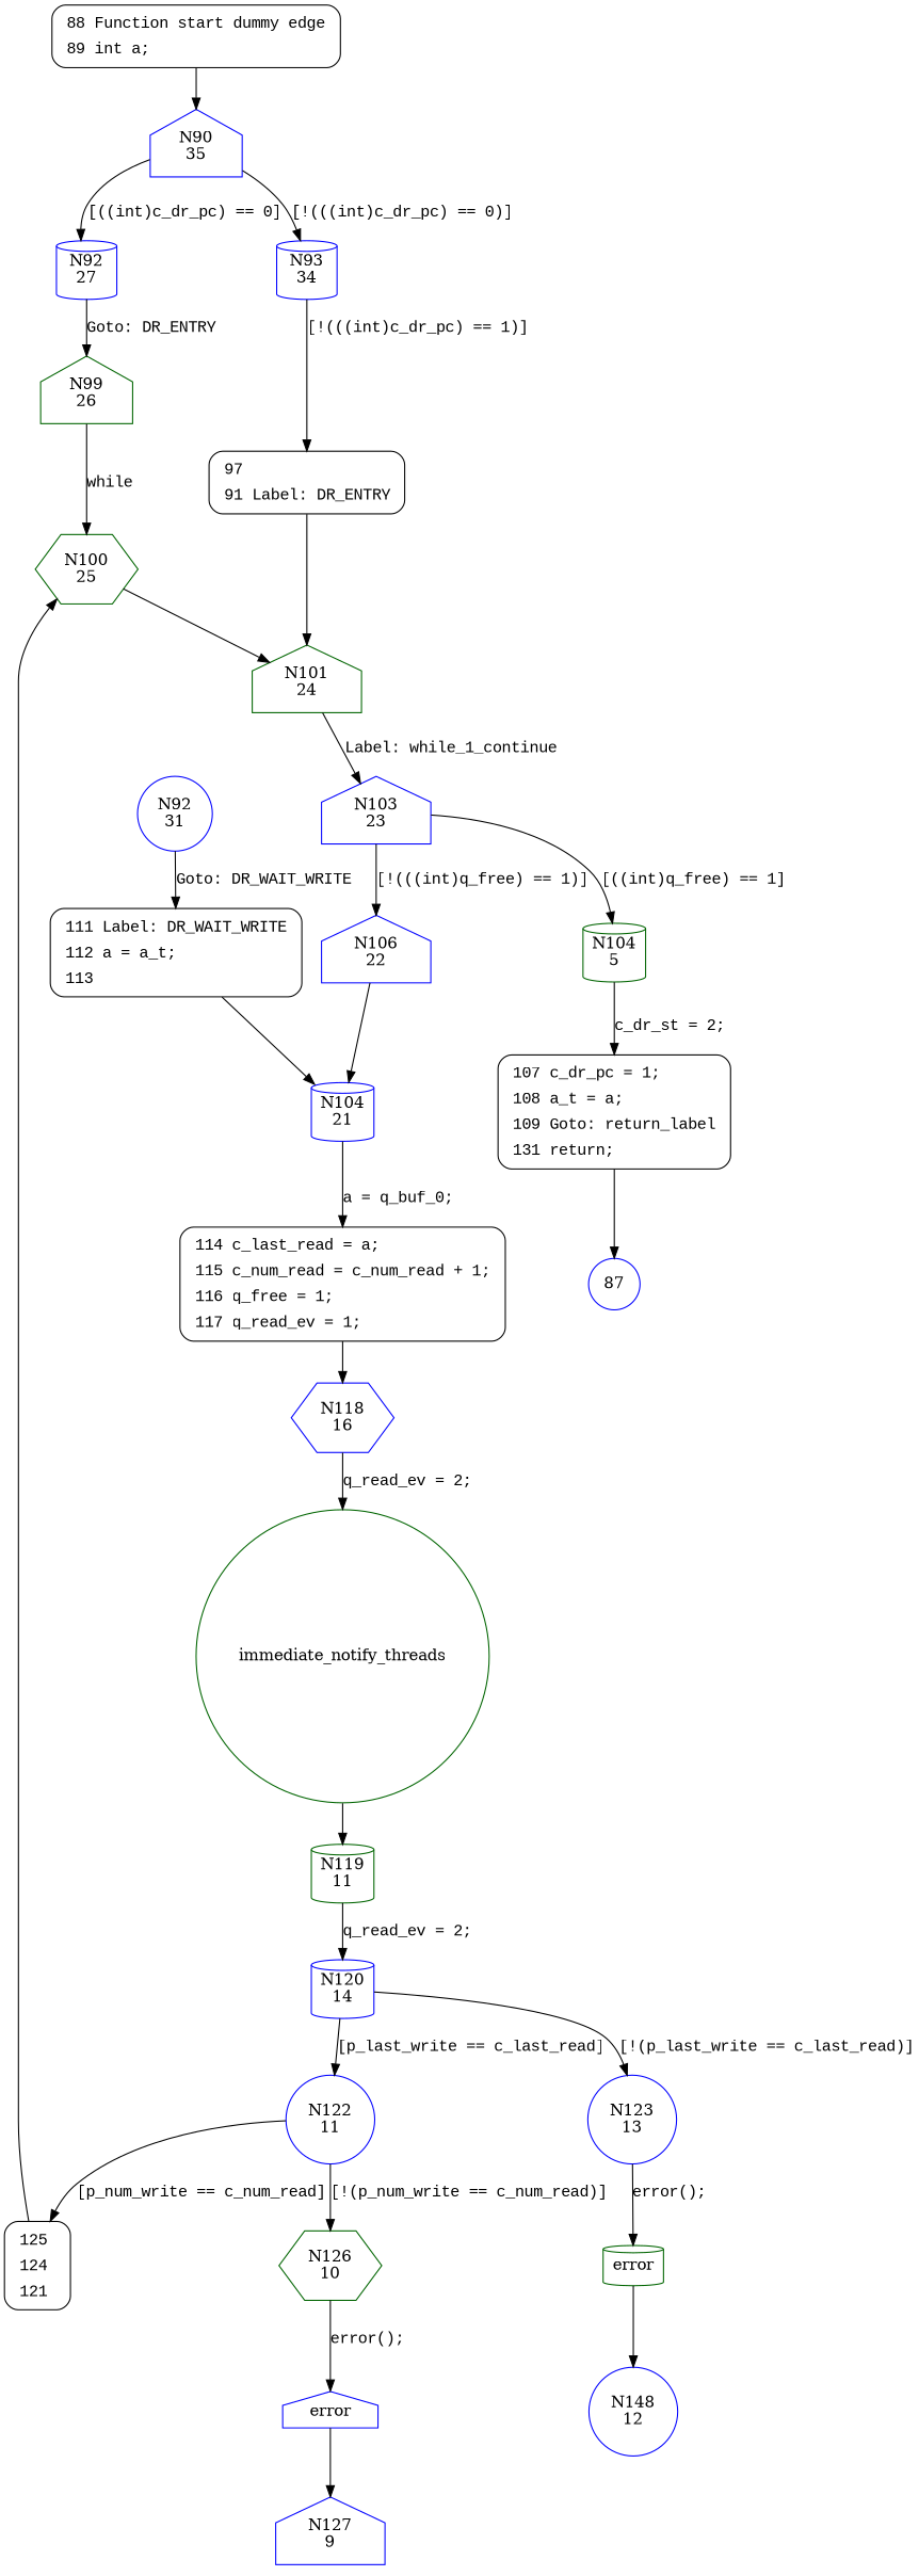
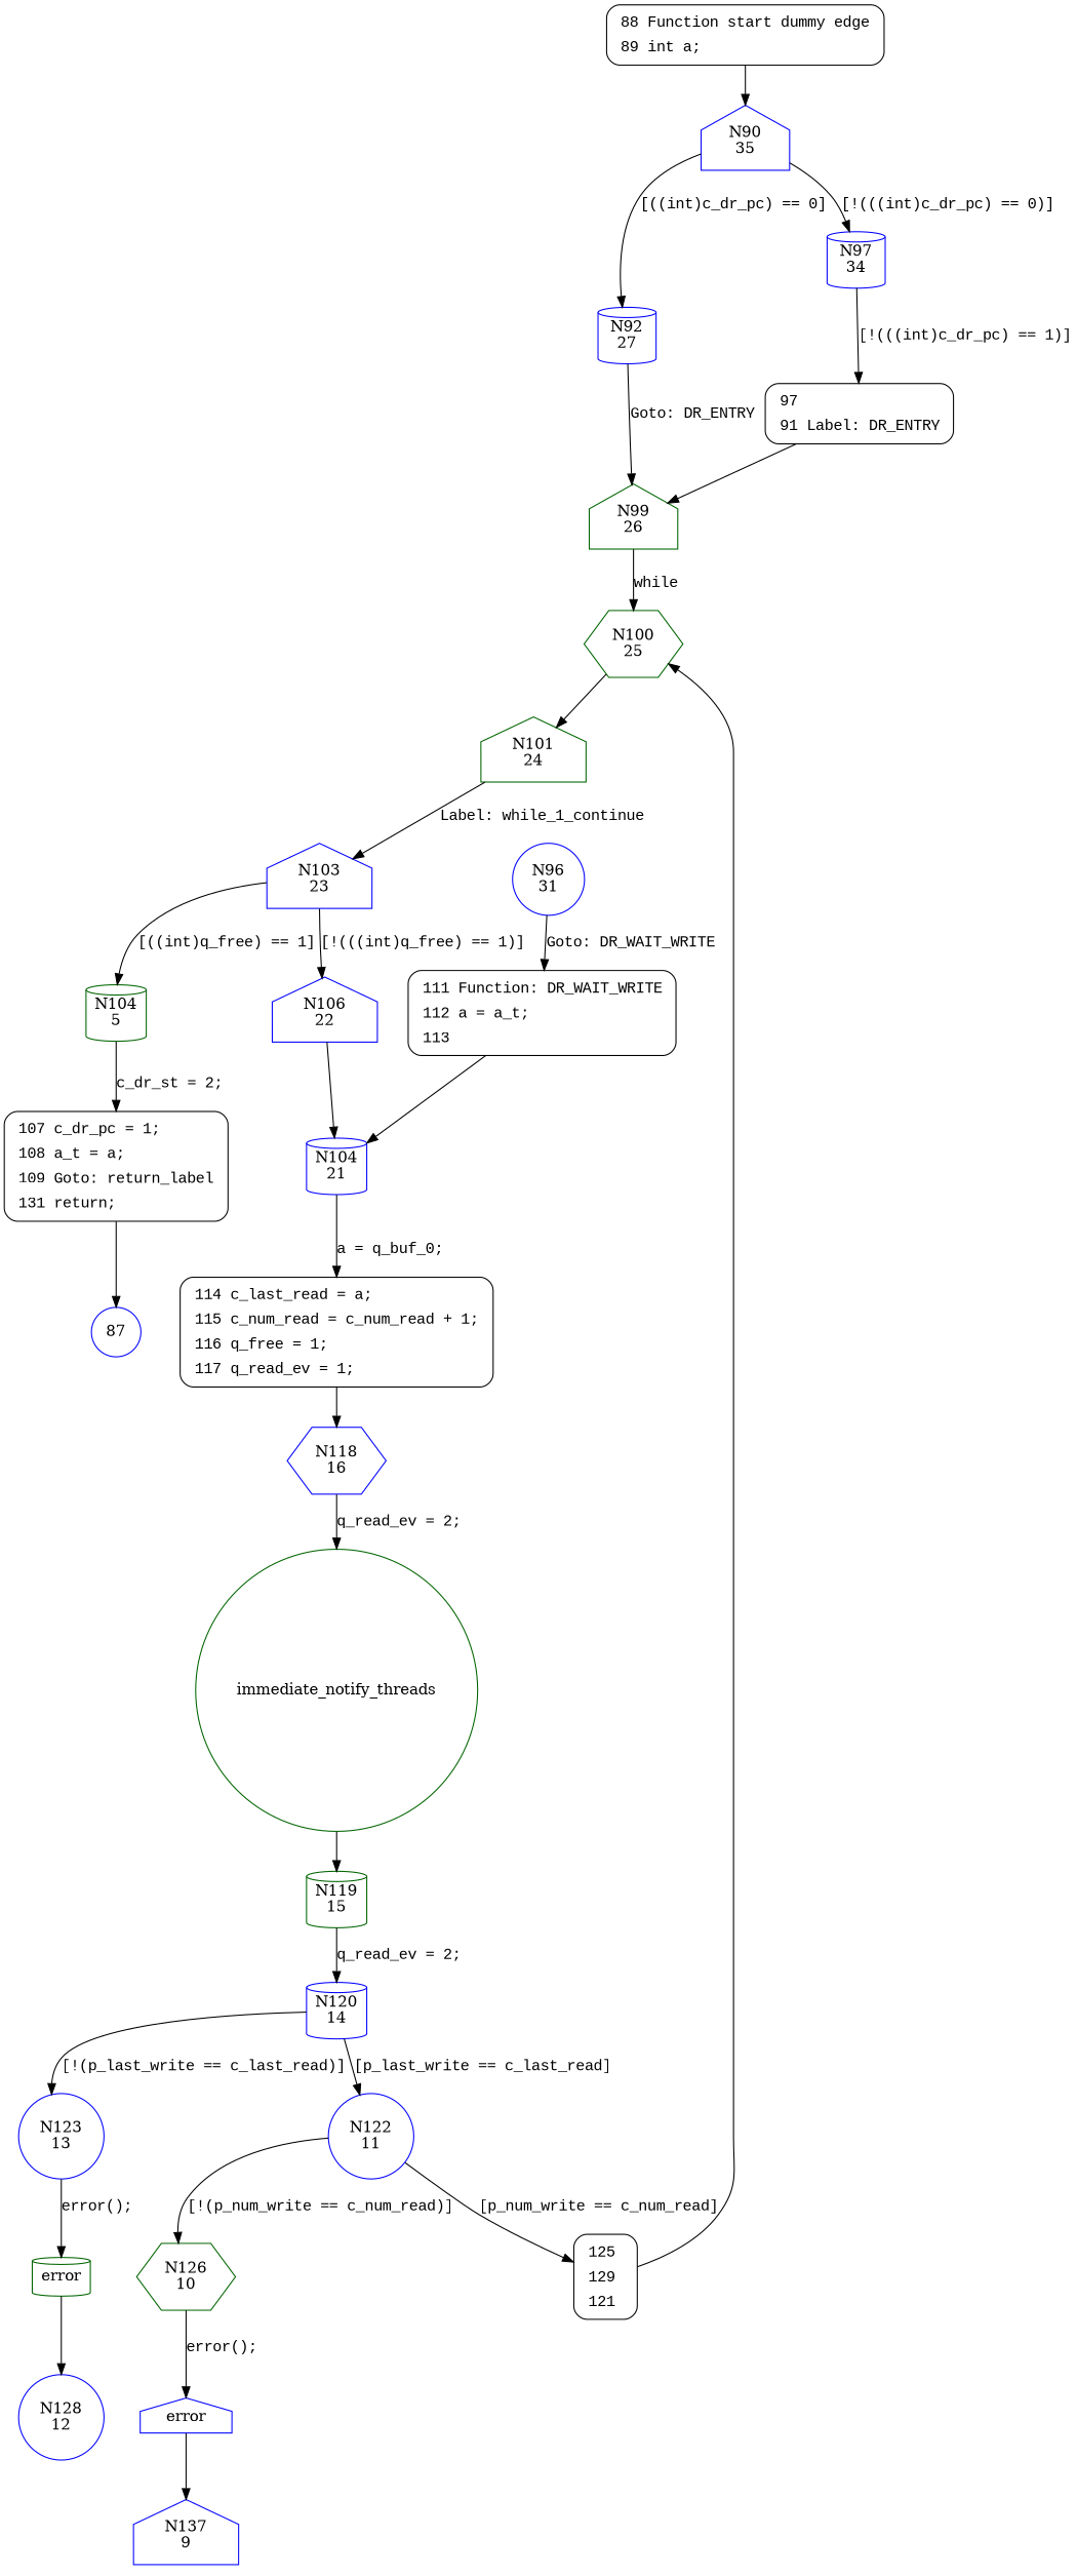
  digraph {
    node [color=blue shape=house]
    edge [fontname="Courier New"]
    n1 [label="N90\n35"]
    n2 [label="N92\n27" shape=cylinder]
-   n3 [label="N93\n34" shape=cylinder]
+   n3 [label="N97\n34" shape=cylinder]
    n4 [color=darkgreen label="N99\n26"]
    n5 [fillcolor=white fontname="Courier New" label=<<table border="0" cellborder="0" cellpadding="3" bgcolor="white"><tr><td align="right">97</td><td align="left"></td></tr><tr><td align="right">91</td><td align="left">Label: DR_ENTRY</td></tr></table>> penwidth=1 shape=Mrecord style="filled,bold" color=""]
    n6 [color=darkgreen label="N100\n25" shape=hexagon]
-   n7 [label="N92\n31" shape=circle]
-   n8 [fillcolor=white fontname="Courier New" label=<<table border="0" cellborder="0" cellpadding="3" bgcolor="white"><tr><td align="right">111</td><td align="left">Label: DR_WAIT_WRITE</td></tr><tr><td align="right">112</td><td align="left">a = a_t;</td></tr><tr><td align="right">113</td><td align="left"></td></tr></table>> penwidth=1 shape=Mrecord style="filled,bold" color=""]
+   n7 [label="N96\n31" shape=circle]
+   n8 [fillcolor=white fontname="Courier New" label=<<table border="0" cellborder="0" cellpadding="3" bgcolor="white"><tr><td align="right">111</td><td align="left">Function: DR_WAIT_WRITE</td></tr><tr><td align="right">112</td><td align="left">a = a_t;</td></tr><tr><td align="right">113</td><td align="left"></td></tr></table>> penwidth=1 shape=Mrecord style="filled,bold" color=""]
    n9 [label="N104\n21" shape=cylinder]
    n10 [color=darkgreen label="N101\n24"]
    n11 [label="N103\n23"]
    n12 [color=darkgreen label="N104\n5" shape=cylinder]
    n13 [label="N106\n22"]
    n14 [fillcolor=white fontname="Courier New" label=<<table border="0" cellborder="0" cellpadding="3" bgcolor="white"><tr><td align="right">107</td><td align="left">c_dr_pc = 1;</td></tr><tr><td align="right">108</td><td align="left">a_t = a;</td></tr><tr><td align="right">109</td><td align="left">Goto: return_label</td></tr><tr><td align="right">131</td><td align="left">return;</td></tr></table>> penwidth=1 shape=Mrecord style="filled,bold" color=""]
    87 [shape=circle]
    n16 [fillcolor=white fontname="Courier New" label=<<table border="0" cellborder="0" cellpadding="3" bgcolor="white"><tr><td align="right">114</td><td align="left">c_last_read = a;</td></tr><tr><td align="right">115</td><td align="left">c_num_read = c_num_read + 1;</td></tr><tr><td align="right">116</td><td align="left">q_free = 1;</td></tr><tr><td align="right">117</td><td align="left">q_read_ev = 1;</td></tr></table>> penwidth=1 shape=Mrecord style="filled,bold" color=""]
    n17 [label="N118\n16" shape=hexagon]
    n18 [color=darkgreen label=immediate_notify_threads shape=circle]
-   n19 [color=darkgreen label="N119\n11" shape=cylinder]
+   n19 [color=darkgreen label="N119\n15" shape=cylinder]
    n20 [label="N120\n14" shape=cylinder]
    n21 [label="N122\n11" shape=circle]
    n22 [label="N123\n13" shape=circle]
-   n23 [fillcolor=white fontname="Courier New" label=<<table border="0" cellborder="0" cellpadding="3" bgcolor="white"><tr><td align="right">125</td><td align="left"></td></tr><tr><td align="right">124</td><td align="left"></td></tr><tr><td align="right">121</td><td align="left"></td></tr></table>> penwidth=1 shape=Mrecord style="filled,bold" color=""]
+   n23 [fillcolor=white fontname="Courier New" label=<<table border="0" cellborder="0" cellpadding="3" bgcolor="white"><tr><td align="right">125</td><td align="left"></td></tr><tr><td align="right">129</td><td align="left"></td></tr><tr><td align="right">121</td><td align="left"></td></tr></table>> penwidth=1 shape=Mrecord style="filled,bold" color=""]
    n24 [color=darkgreen label="N126\n10" shape=hexagon]
    n25 [color=darkgreen label=error shape=cylinder]
    n26 [label=error]
-   n27 [label="N148\n12" shape=circle]
-   n28 [label="N127\n9"]
+   n27 [label="N128\n12" shape=circle]
+   n28 [label="N137\n9"]
    n29 [fillcolor=white fontname="Courier New" label=<<table border="0" cellborder="0" cellpadding="3" bgcolor="white"><tr><td align="right">88</td><td align="left">Function start dummy edge</td></tr><tr><td align="right">89</td><td align="left">int a;</td></tr></table>> penwidth=1 shape=Mrecord style="filled,bold" color=""]
    n1 -> n2 [label="[((int)c_dr_pc) == 0]"]
    n1 -> n3 [label="[!(((int)c_dr_pc) == 0)]"]
    n2 -> n4 [label="Goto: DR_ENTRY"]
    n3 -> n5 [label="[!(((int)c_dr_pc) == 1)]"]
    n4 -> n6 [label=while]
-   n5 -> n10 [fontname=""]
+   n5 -> n4 [fontname=""]
    n6 -> n10
    n7 -> n8 [label="Goto: DR_WAIT_WRITE"]
    n8 -> n9 [fontname=""]
    n9 -> n16 [label="a = q_buf_0;"]
    n10 -> n11 [label="Label: while_1_continue"]
    n11 -> n12 [label="[((int)q_free) == 1]"]
    n11 -> n13 [label="[!(((int)q_free) == 1)]"]
    n12 -> n14 [label="c_dr_st = 2;"]
    n13 -> n9
    n14 -> 87 [fontname=""]
    n16 -> n17 [fontname=""]
    n17 -> n18 [label="q_read_ev = 2;"]
    n18 -> n19
    n19 -> n20 [label="q_read_ev = 2;"]
    n20 -> n21 [label="[p_last_write == c_last_read]"]
    n20 -> n22 [label="[!(p_last_write == c_last_read)]"]
    n21 -> n23 [label="[p_num_write == c_num_read]"]
    n21 -> n24 [label="[!(p_num_write == c_num_read)]"]
    n22 -> n25 [label="error();"]
    n23 -> n6 [fontname=""]
    n24 -> n26 [label="error();"]
    n25 -> n27
    n26 -> n28
    n29 -> n1 [fontname=""]
  }
